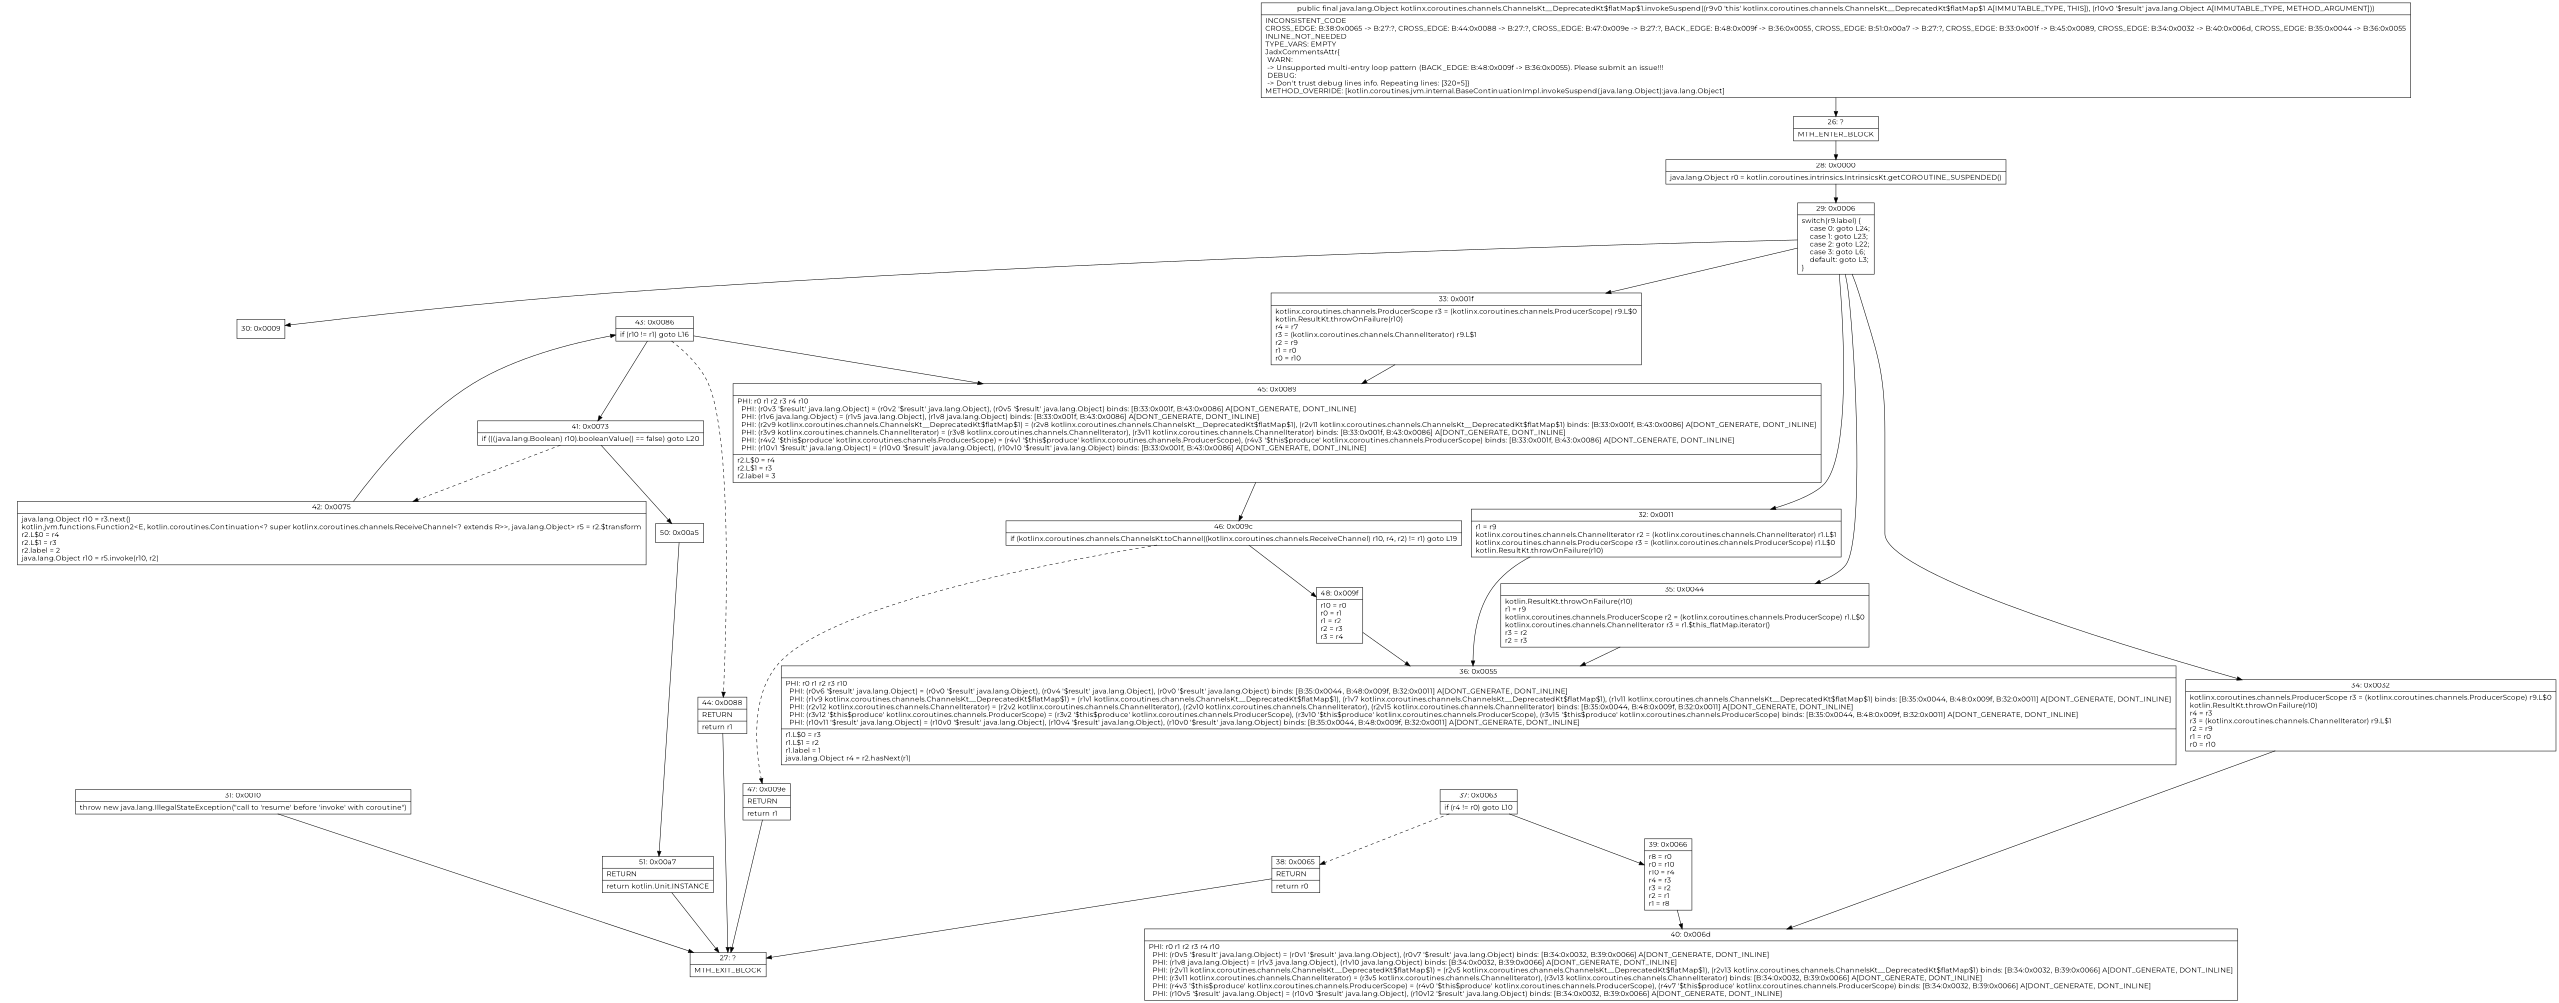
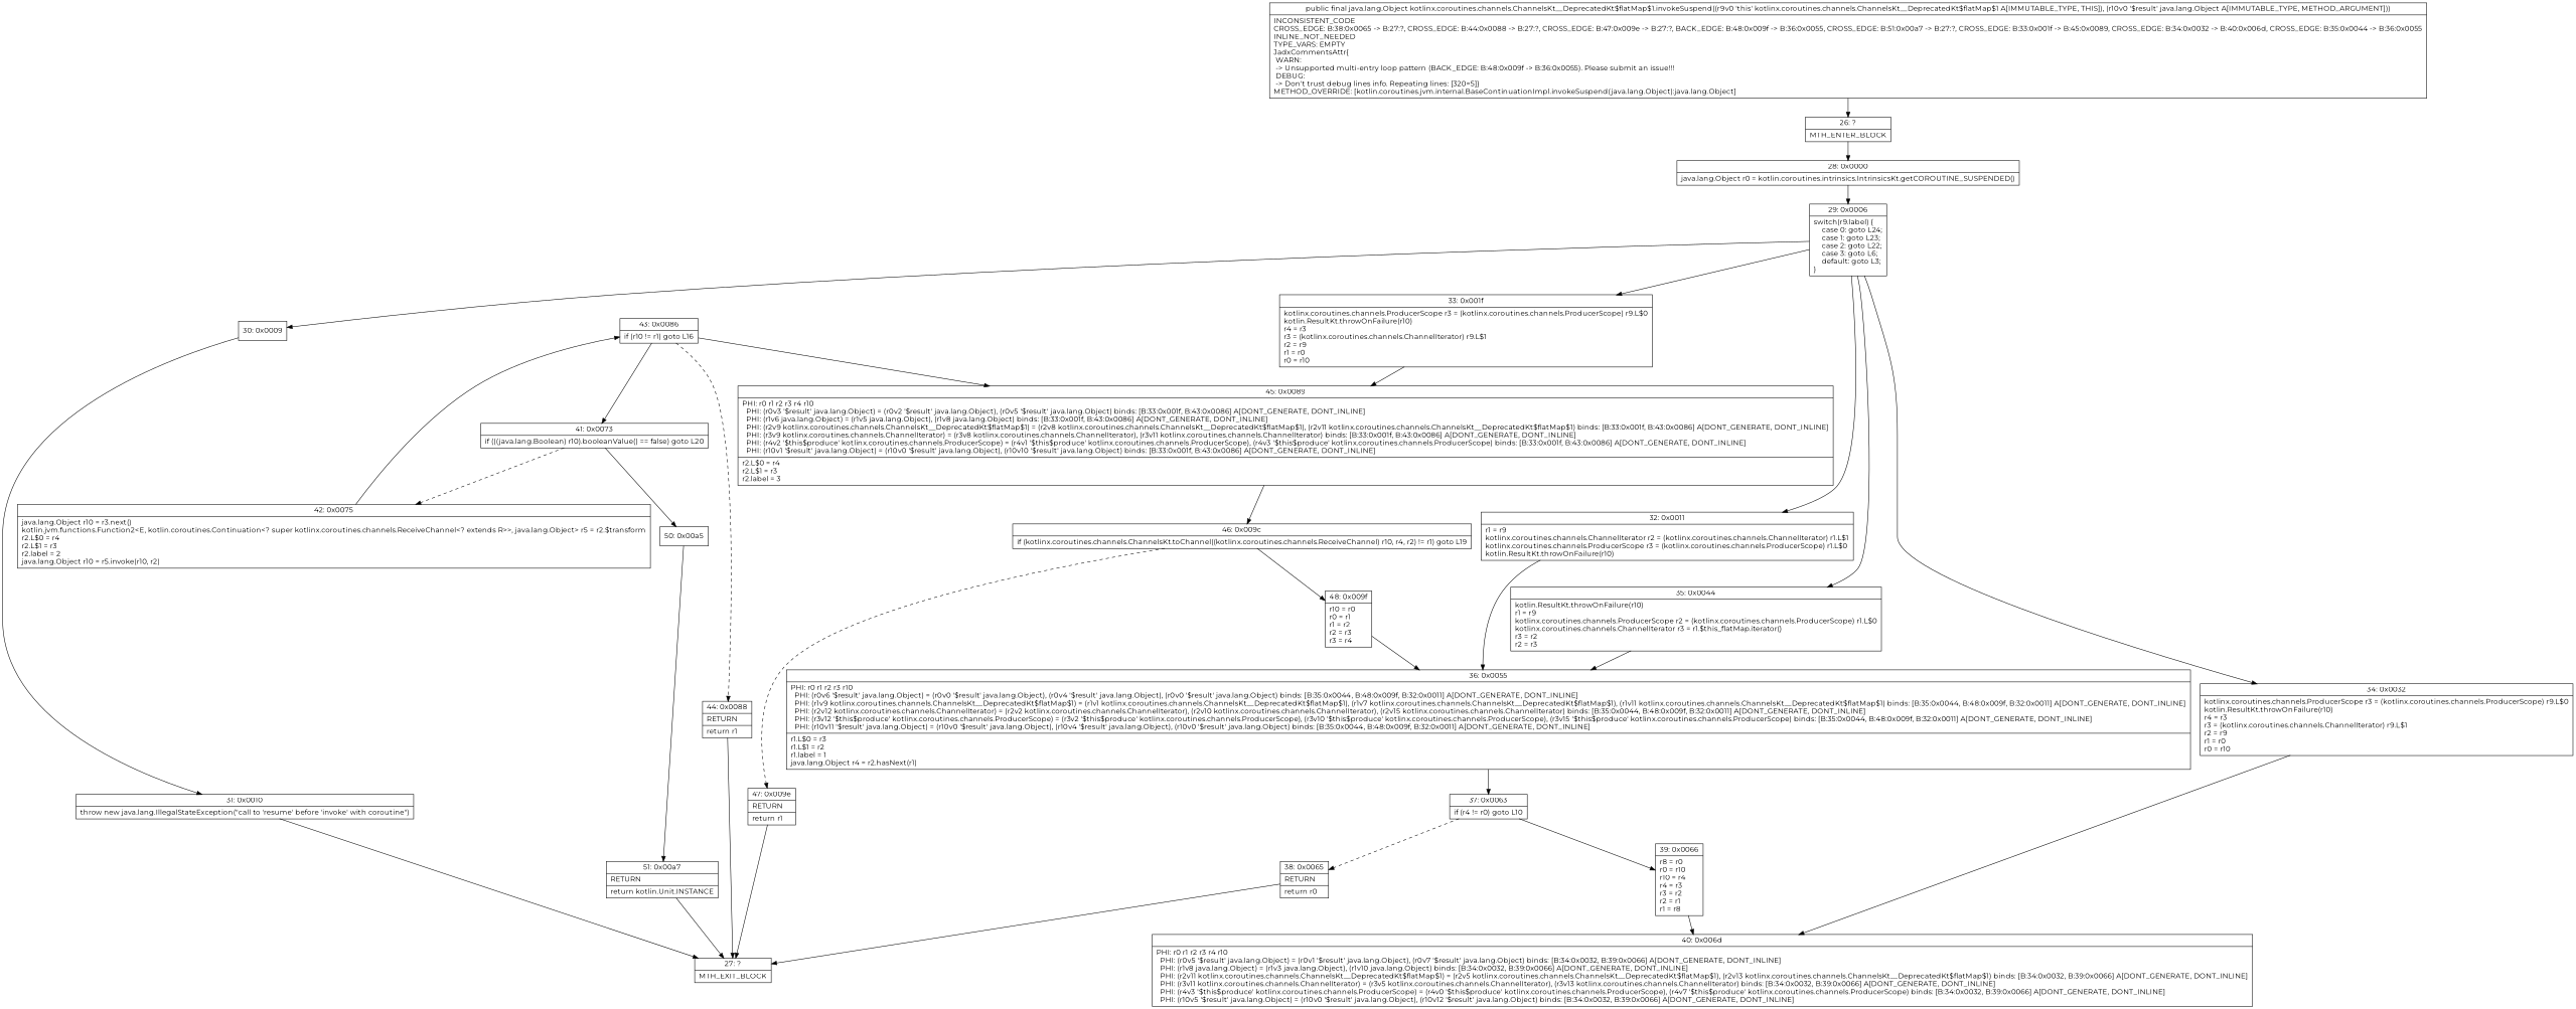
  digraph {
    fontname=Montserrat
    node [fontname=Montserrat shape=record]
    edge [fontname=Montserrat]
    n1 [label="{26\:\ ?|MTH_ENTER_BLOCK\l}"]
    n2 [label="{28\:\ 0x0000|java.lang.Object r0 = kotlin.coroutines.intrinsics.IntrinsicsKt.getCOROUTINE_SUSPENDED()\l}"]
    n3 [label="{29\:\ 0x0006|switch(r9.label) \{\l    case 0: goto L24;\l    case 1: goto L23;\l    case 2: goto L22;\l    case 3: goto L6;\l    default: goto L3;\l\}\l}"]
    n4 [label="{30\:\ 0x0009}"]
    n5 [label="{32\:\ 0x0011|r1 = r9\lkotlinx.coroutines.channels.ChannelIterator r2 = (kotlinx.coroutines.channels.ChannelIterator) r1.L$1\lkotlinx.coroutines.channels.ProducerScope r3 = (kotlinx.coroutines.channels.ProducerScope) r1.L$0\lkotlin.ResultKt.throwOnFailure(r10)\l}"]
-   n6 [label="{33\:\ 0x001f|kotlinx.coroutines.channels.ProducerScope r3 = (kotlinx.coroutines.channels.ProducerScope) r9.L$0\lkotlin.ResultKt.throwOnFailure(r10)\lr4 = r7\lr3 = (kotlinx.coroutines.channels.ChannelIterator) r9.L$1\lr2 = r9\lr1 = r0\lr0 = r10\l}"]
+   n6 [label="{33\:\ 0x001f|kotlinx.coroutines.channels.ProducerScope r3 = (kotlinx.coroutines.channels.ProducerScope) r9.L$0\lkotlin.ResultKt.throwOnFailure(r10)\lr4 = r3\lr3 = (kotlinx.coroutines.channels.ChannelIterator) r9.L$1\lr2 = r9\lr1 = r0\lr0 = r10\l}"]
    n7 [label="{34\:\ 0x0032|kotlinx.coroutines.channels.ProducerScope r3 = (kotlinx.coroutines.channels.ProducerScope) r9.L$0\lkotlin.ResultKt.throwOnFailure(r10)\lr4 = r3\lr3 = (kotlinx.coroutines.channels.ChannelIterator) r9.L$1\lr2 = r9\lr1 = r0\lr0 = r10\l}"]
    n8 [label="{35\:\ 0x0044|kotlin.ResultKt.throwOnFailure(r10)\lr1 = r9\lkotlinx.coroutines.channels.ProducerScope r2 = (kotlinx.coroutines.channels.ProducerScope) r1.L$0\lkotlinx.coroutines.channels.ChannelIterator r3 = r1.$this_flatMap.iterator()\lr3 = r2\lr2 = r3\l}"]
    n9 [label="{31\:\ 0x0010|throw new java.lang.IllegalStateException(\"call to 'resume' before 'invoke' with coroutine\")\l}"]
    n10 [label="{36\:\ 0x0055|PHI: r0 r1 r2 r3 r10 \l  PHI: (r0v6 '$result' java.lang.Object) = (r0v0 '$result' java.lang.Object), (r0v4 '$result' java.lang.Object), (r0v0 '$result' java.lang.Object) binds: [B:35:0x0044, B:48:0x009f, B:32:0x0011] A[DONT_GENERATE, DONT_INLINE]\l  PHI: (r1v9 kotlinx.coroutines.channels.ChannelsKt__DeprecatedKt$flatMap$1) = (r1v1 kotlinx.coroutines.channels.ChannelsKt__DeprecatedKt$flatMap$1), (r1v7 kotlinx.coroutines.channels.ChannelsKt__DeprecatedKt$flatMap$1), (r1v11 kotlinx.coroutines.channels.ChannelsKt__DeprecatedKt$flatMap$1) binds: [B:35:0x0044, B:48:0x009f, B:32:0x0011] A[DONT_GENERATE, DONT_INLINE]\l  PHI: (r2v12 kotlinx.coroutines.channels.ChannelIterator) = (r2v2 kotlinx.coroutines.channels.ChannelIterator), (r2v10 kotlinx.coroutines.channels.ChannelIterator), (r2v15 kotlinx.coroutines.channels.ChannelIterator) binds: [B:35:0x0044, B:48:0x009f, B:32:0x0011] A[DONT_GENERATE, DONT_INLINE]\l  PHI: (r3v12 '$this$produce' kotlinx.coroutines.channels.ProducerScope) = (r3v2 '$this$produce' kotlinx.coroutines.channels.ProducerScope), (r3v10 '$this$produce' kotlinx.coroutines.channels.ProducerScope), (r3v15 '$this$produce' kotlinx.coroutines.channels.ProducerScope) binds: [B:35:0x0044, B:48:0x009f, B:32:0x0011] A[DONT_GENERATE, DONT_INLINE]\l  PHI: (r10v11 '$result' java.lang.Object) = (r10v0 '$result' java.lang.Object), (r10v4 '$result' java.lang.Object), (r10v0 '$result' java.lang.Object) binds: [B:35:0x0044, B:48:0x009f, B:32:0x0011] A[DONT_GENERATE, DONT_INLINE]\l|r1.L$0 = r3\lr1.L$1 = r2\lr1.label = 1\ljava.lang.Object r4 = r2.hasNext(r1)\l}"]
    n11 [label="{45\:\ 0x0089|PHI: r0 r1 r2 r3 r4 r10 \l  PHI: (r0v3 '$result' java.lang.Object) = (r0v2 '$result' java.lang.Object), (r0v5 '$result' java.lang.Object) binds: [B:33:0x001f, B:43:0x0086] A[DONT_GENERATE, DONT_INLINE]\l  PHI: (r1v6 java.lang.Object) = (r1v5 java.lang.Object), (r1v8 java.lang.Object) binds: [B:33:0x001f, B:43:0x0086] A[DONT_GENERATE, DONT_INLINE]\l  PHI: (r2v9 kotlinx.coroutines.channels.ChannelsKt__DeprecatedKt$flatMap$1) = (r2v8 kotlinx.coroutines.channels.ChannelsKt__DeprecatedKt$flatMap$1), (r2v11 kotlinx.coroutines.channels.ChannelsKt__DeprecatedKt$flatMap$1) binds: [B:33:0x001f, B:43:0x0086] A[DONT_GENERATE, DONT_INLINE]\l  PHI: (r3v9 kotlinx.coroutines.channels.ChannelIterator) = (r3v8 kotlinx.coroutines.channels.ChannelIterator), (r3v11 kotlinx.coroutines.channels.ChannelIterator) binds: [B:33:0x001f, B:43:0x0086] A[DONT_GENERATE, DONT_INLINE]\l  PHI: (r4v2 '$this$produce' kotlinx.coroutines.channels.ProducerScope) = (r4v1 '$this$produce' kotlinx.coroutines.channels.ProducerScope), (r4v3 '$this$produce' kotlinx.coroutines.channels.ProducerScope) binds: [B:33:0x001f, B:43:0x0086] A[DONT_GENERATE, DONT_INLINE]\l  PHI: (r10v1 '$result' java.lang.Object) = (r10v0 '$result' java.lang.Object), (r10v10 '$result' java.lang.Object) binds: [B:33:0x001f, B:43:0x0086] A[DONT_GENERATE, DONT_INLINE]\l|r2.L$0 = r4\lr2.L$1 = r3\lr2.label = 3\l}"]
    n12 [label="{40\:\ 0x006d|PHI: r0 r1 r2 r3 r4 r10 \l  PHI: (r0v5 '$result' java.lang.Object) = (r0v1 '$result' java.lang.Object), (r0v7 '$result' java.lang.Object) binds: [B:34:0x0032, B:39:0x0066] A[DONT_GENERATE, DONT_INLINE]\l  PHI: (r1v8 java.lang.Object) = (r1v3 java.lang.Object), (r1v10 java.lang.Object) binds: [B:34:0x0032, B:39:0x0066] A[DONT_GENERATE, DONT_INLINE]\l  PHI: (r2v11 kotlinx.coroutines.channels.ChannelsKt__DeprecatedKt$flatMap$1) = (r2v5 kotlinx.coroutines.channels.ChannelsKt__DeprecatedKt$flatMap$1), (r2v13 kotlinx.coroutines.channels.ChannelsKt__DeprecatedKt$flatMap$1) binds: [B:34:0x0032, B:39:0x0066] A[DONT_GENERATE, DONT_INLINE]\l  PHI: (r3v11 kotlinx.coroutines.channels.ChannelIterator) = (r3v5 kotlinx.coroutines.channels.ChannelIterator), (r3v13 kotlinx.coroutines.channels.ChannelIterator) binds: [B:34:0x0032, B:39:0x0066] A[DONT_GENERATE, DONT_INLINE]\l  PHI: (r4v3 '$this$produce' kotlinx.coroutines.channels.ProducerScope) = (r4v0 '$this$produce' kotlinx.coroutines.channels.ProducerScope), (r4v7 '$this$produce' kotlinx.coroutines.channels.ProducerScope) binds: [B:34:0x0032, B:39:0x0066] A[DONT_GENERATE, DONT_INLINE]\l  PHI: (r10v5 '$result' java.lang.Object) = (r10v0 '$result' java.lang.Object), (r10v12 '$result' java.lang.Object) binds: [B:34:0x0032, B:39:0x0066] A[DONT_GENERATE, DONT_INLINE]\l}"]
    n13 [label="{27\:\ ?|MTH_EXIT_BLOCK\l}"]
    n14 [label="{37\:\ 0x0063|if (r4 != r0) goto L10\l}"]
    n15 [label="{38\:\ 0x0065|RETURN\l|return r0\l}"]
    n16 [label="{39\:\ 0x0066|r8 = r0\lr0 = r10\lr10 = r4\lr4 = r3\lr3 = r2\lr2 = r1\lr1 = r8\l}"]
    n17 [label="{41\:\ 0x0073|if (((java.lang.Boolean) r10).booleanValue() == false) goto L20\l}"]
    n18 [label="{42\:\ 0x0075|java.lang.Object r10 = r3.next()\lkotlin.jvm.functions.Function2\<E, kotlin.coroutines.Continuation\<? super kotlinx.coroutines.channels.ReceiveChannel\<? extends R\>\>, java.lang.Object\> r5 = r2.$transform\lr2.L$0 = r4\lr2.L$1 = r3\lr2.label = 2\ljava.lang.Object r10 = r5.invoke(r10, r2)\l}"]
    n19 [label="{50\:\ 0x00a5}"]
    n20 [label="{43\:\ 0x0086|if (r10 != r1) goto L16\l}"]
    n21 [label="{51\:\ 0x00a7|RETURN\l|return kotlin.Unit.INSTANCE\l}"]
    n22 [label="{44\:\ 0x0088|RETURN\l|return r1\l}"]
    n23 [label="{46\:\ 0x009c|if (kotlinx.coroutines.channels.ChannelsKt.toChannel((kotlinx.coroutines.channels.ReceiveChannel) r10, r4, r2) != r1) goto L19\l}"]
    n24 [label="{47\:\ 0x009e|RETURN\l|return r1\l}"]
    n25 [label="{48\:\ 0x009f|r10 = r0\lr0 = r1\lr1 = r2\lr2 = r3\lr3 = r4\l}"]
    n26 [label="{public final java.lang.Object kotlinx.coroutines.channels.ChannelsKt__DeprecatedKt$flatMap$1.invokeSuspend((r9v0 'this' kotlinx.coroutines.channels.ChannelsKt__DeprecatedKt$flatMap$1 A[IMMUTABLE_TYPE, THIS]), (r10v0 '$result' java.lang.Object A[IMMUTABLE_TYPE, METHOD_ARGUMENT]))  | INCONSISTENT_CODE\lCROSS_EDGE: B:38:0x0065 \-\> B:27:?, CROSS_EDGE: B:44:0x0088 \-\> B:27:?, CROSS_EDGE: B:47:0x009e \-\> B:27:?, BACK_EDGE: B:48:0x009f \-\> B:36:0x0055, CROSS_EDGE: B:51:0x00a7 \-\> B:27:?, CROSS_EDGE: B:33:0x001f \-\> B:45:0x0089, CROSS_EDGE: B:34:0x0032 \-\> B:40:0x006d, CROSS_EDGE: B:35:0x0044 \-\> B:36:0x0055\lINLINE_NOT_NEEDED\lTYPE_VARS: EMPTY\lJadxCommentsAttr\{\l WARN: \l \-\> Unsupported multi\-entry loop pattern (BACK_EDGE: B:48:0x009f \-\> B:36:0x0055). Please submit an issue!!!\l DEBUG: \l \-\> Don't trust debug lines info. Repeating lines: [320=5]\}\lMETHOD_OVERRIDE: [kotlin.coroutines.jvm.internal.BaseContinuationImpl.invokeSuspend(java.lang.Object):java.lang.Object]\l}"]
    n1 -> n2
    n2 -> n3
    n3 -> n4
    n3 -> n5
    n3 -> n6
    n3 -> n7
    n3 -> n8
+   n4 -> n9
    n5 -> n10
    n6 -> n11
    n7 -> n12
    n8 -> n10
    n9 -> n13
+   n10 -> n14
    n11 -> n23
    n14 -> n15 [style=dashed]
    n14 -> n16
    n15 -> n13
    n16 -> n12
    n17 -> n18 [style=dashed]
    n17 -> n19
    n18 -> n20
    n19 -> n21
    n20 -> n11
    n20 -> n17
    n20 -> n22 [style=dashed]
    n21 -> n13
    n22 -> n13
    n23 -> n24 [style=dashed]
    n23 -> n25
    n24 -> n13
    n25 -> n10
    n26 -> n1
  }
